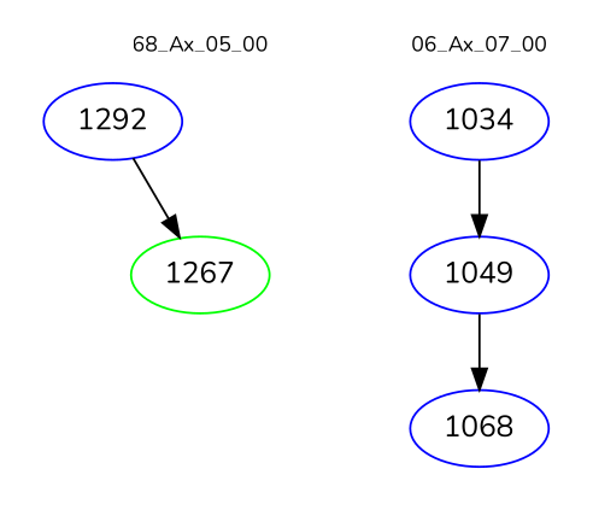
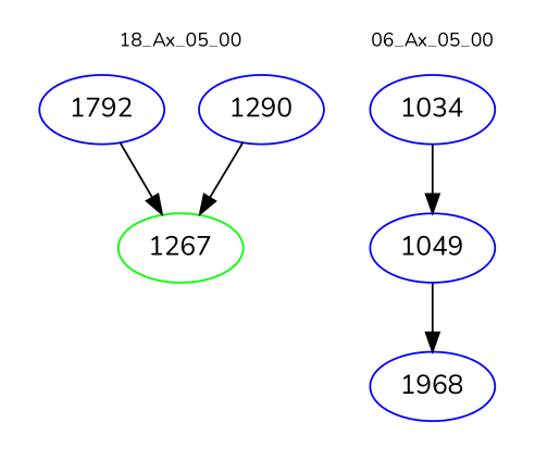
  digraph {
    fontname=Nunito
    node [color=blue fontname=Nunito]
    edge [color=black fontname=Nunito]
+   n1 [label=1290]
    n2 [color=green label=1267]
-   n3 [label=1292]
+   n3 [label=1792]
    n4 [label=1034]
    n5 [label=1049]
-   n6 [label=1068]
+   n6 [label=1968]
    subgraph cluster_1 {
      color=white
      fontsize=10
-     label="68_Ax_05_00"
+     label="18_Ax_05_00"
+     n1
      n2
      n3
    }
    subgraph cluster_2 {
      color=white
      fontsize=10
-     label="06_Ax_07_00"
+     label="06_Ax_05_00"
      n4
      n5
      n6
    }
+   n1 -> n2
    n3 -> n2
    n4 -> n5
    n5 -> n6
  }
